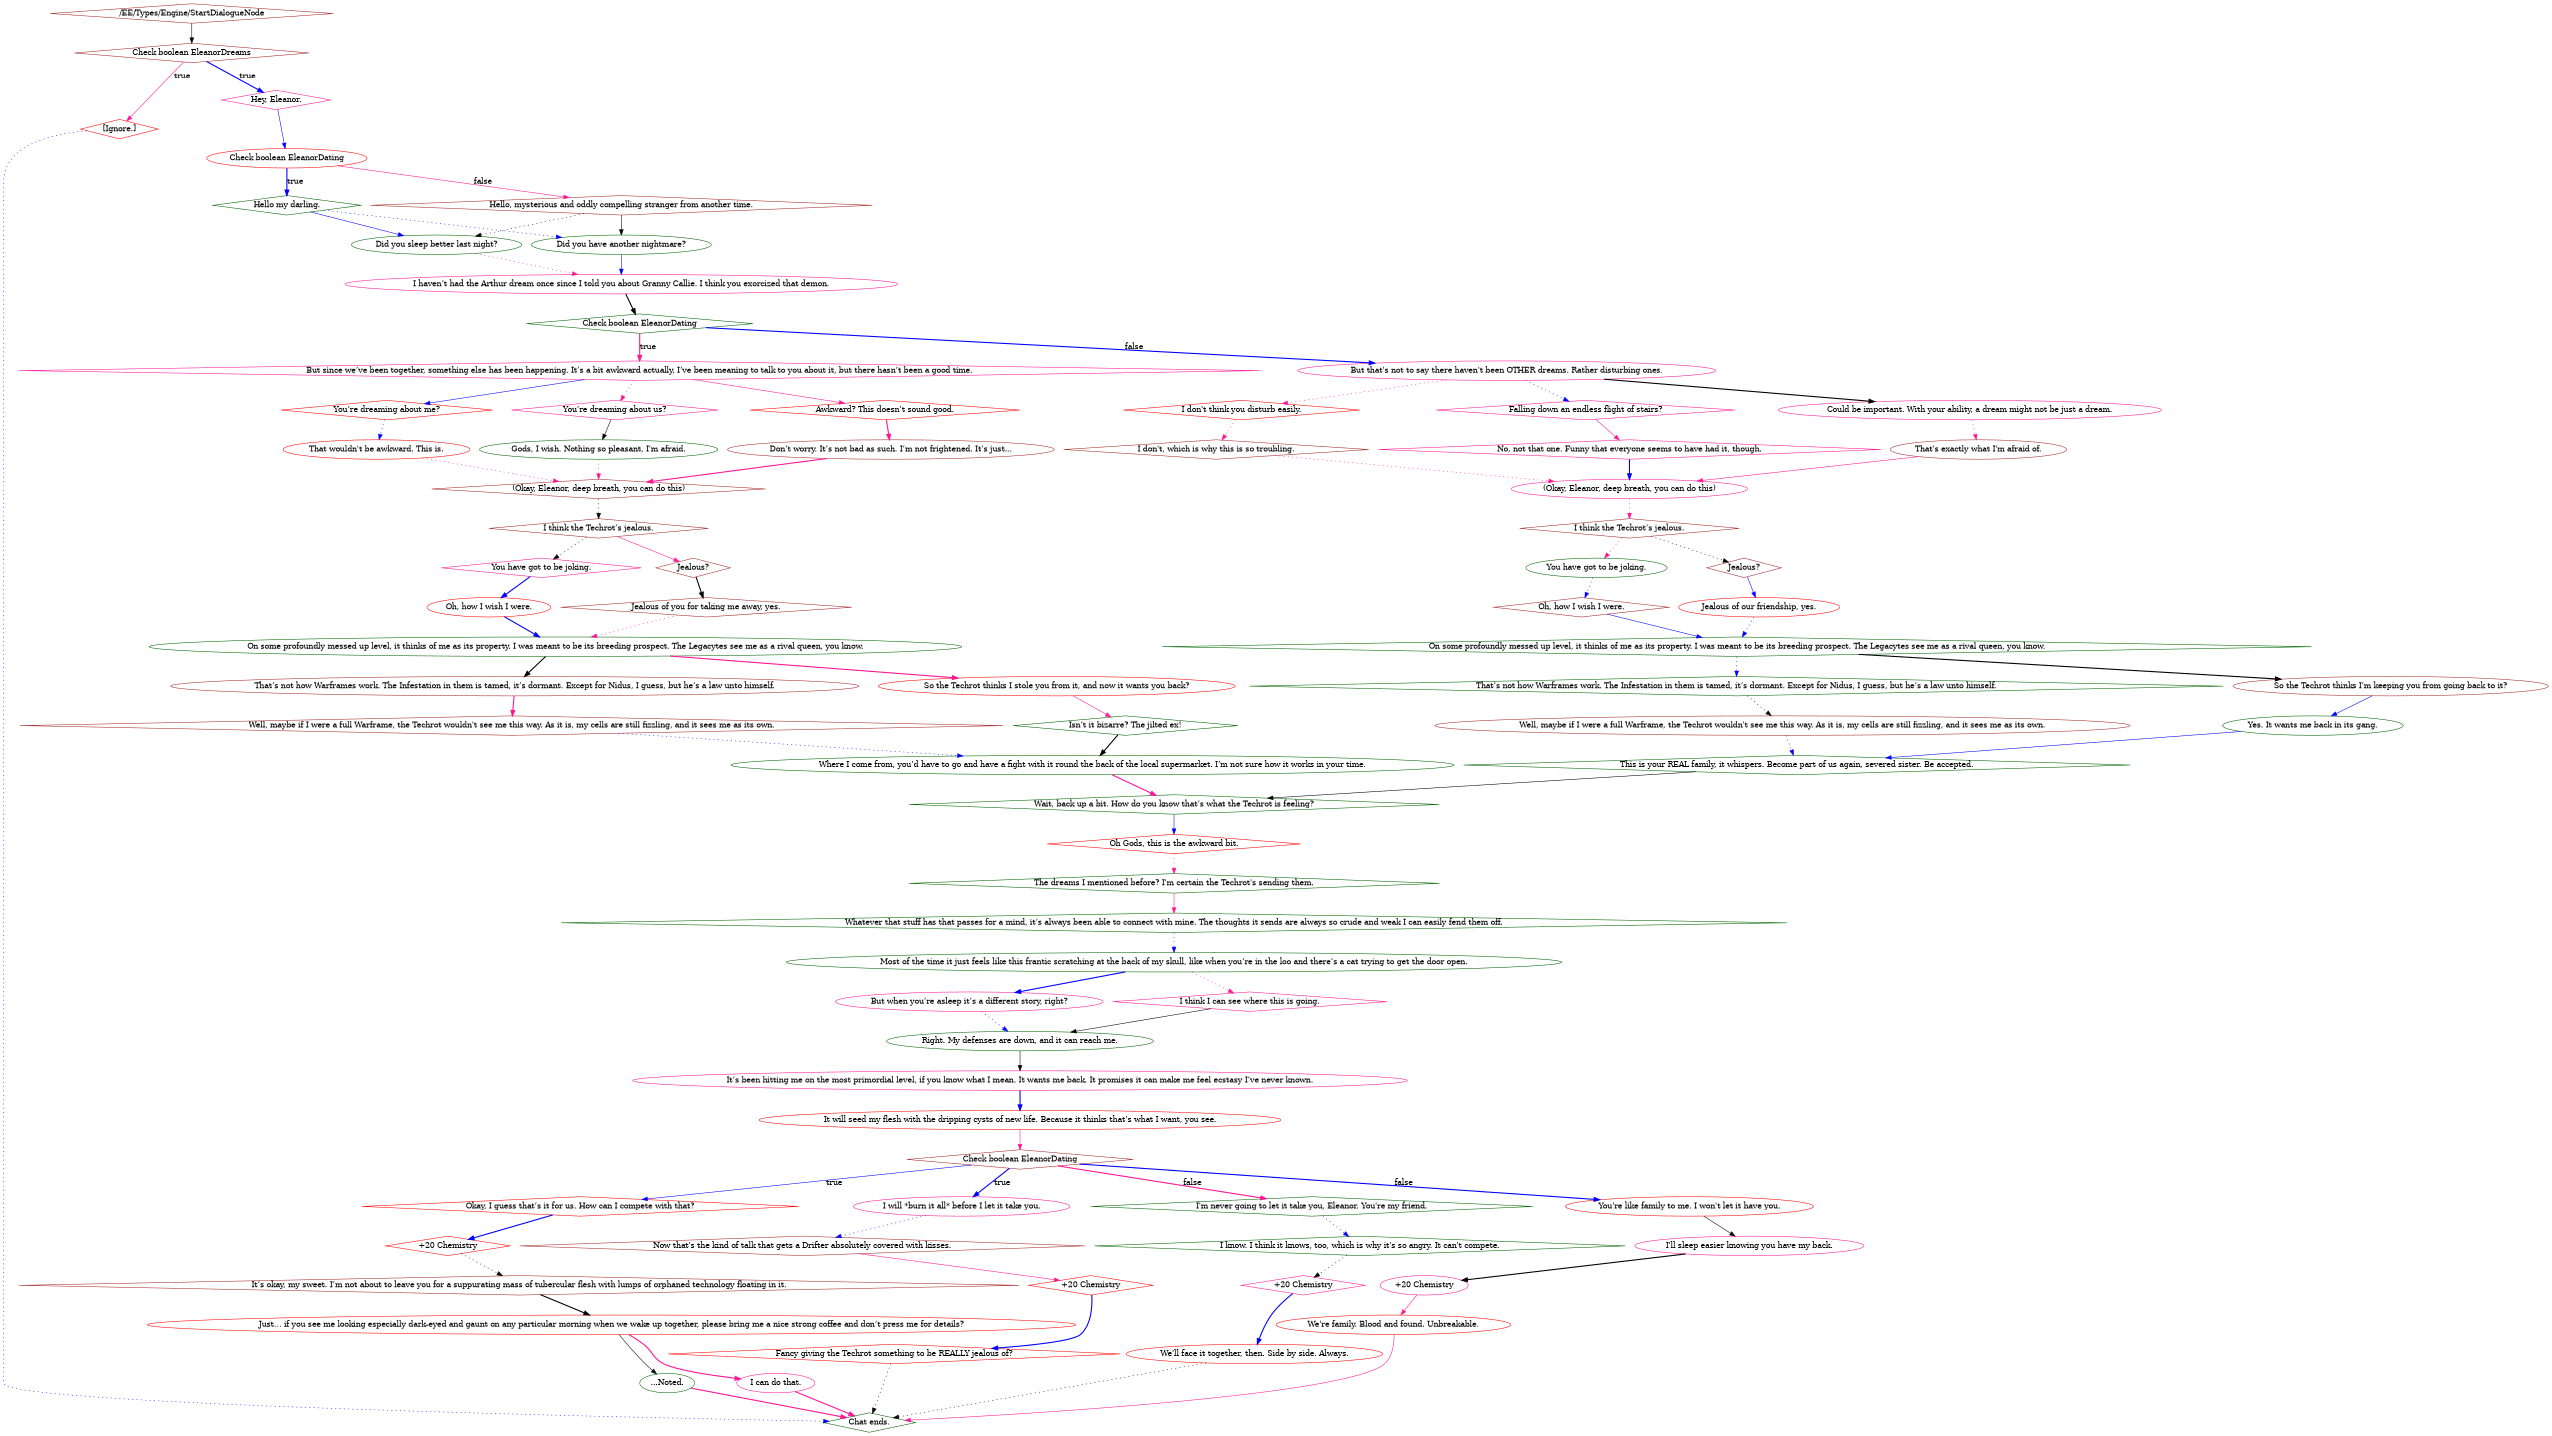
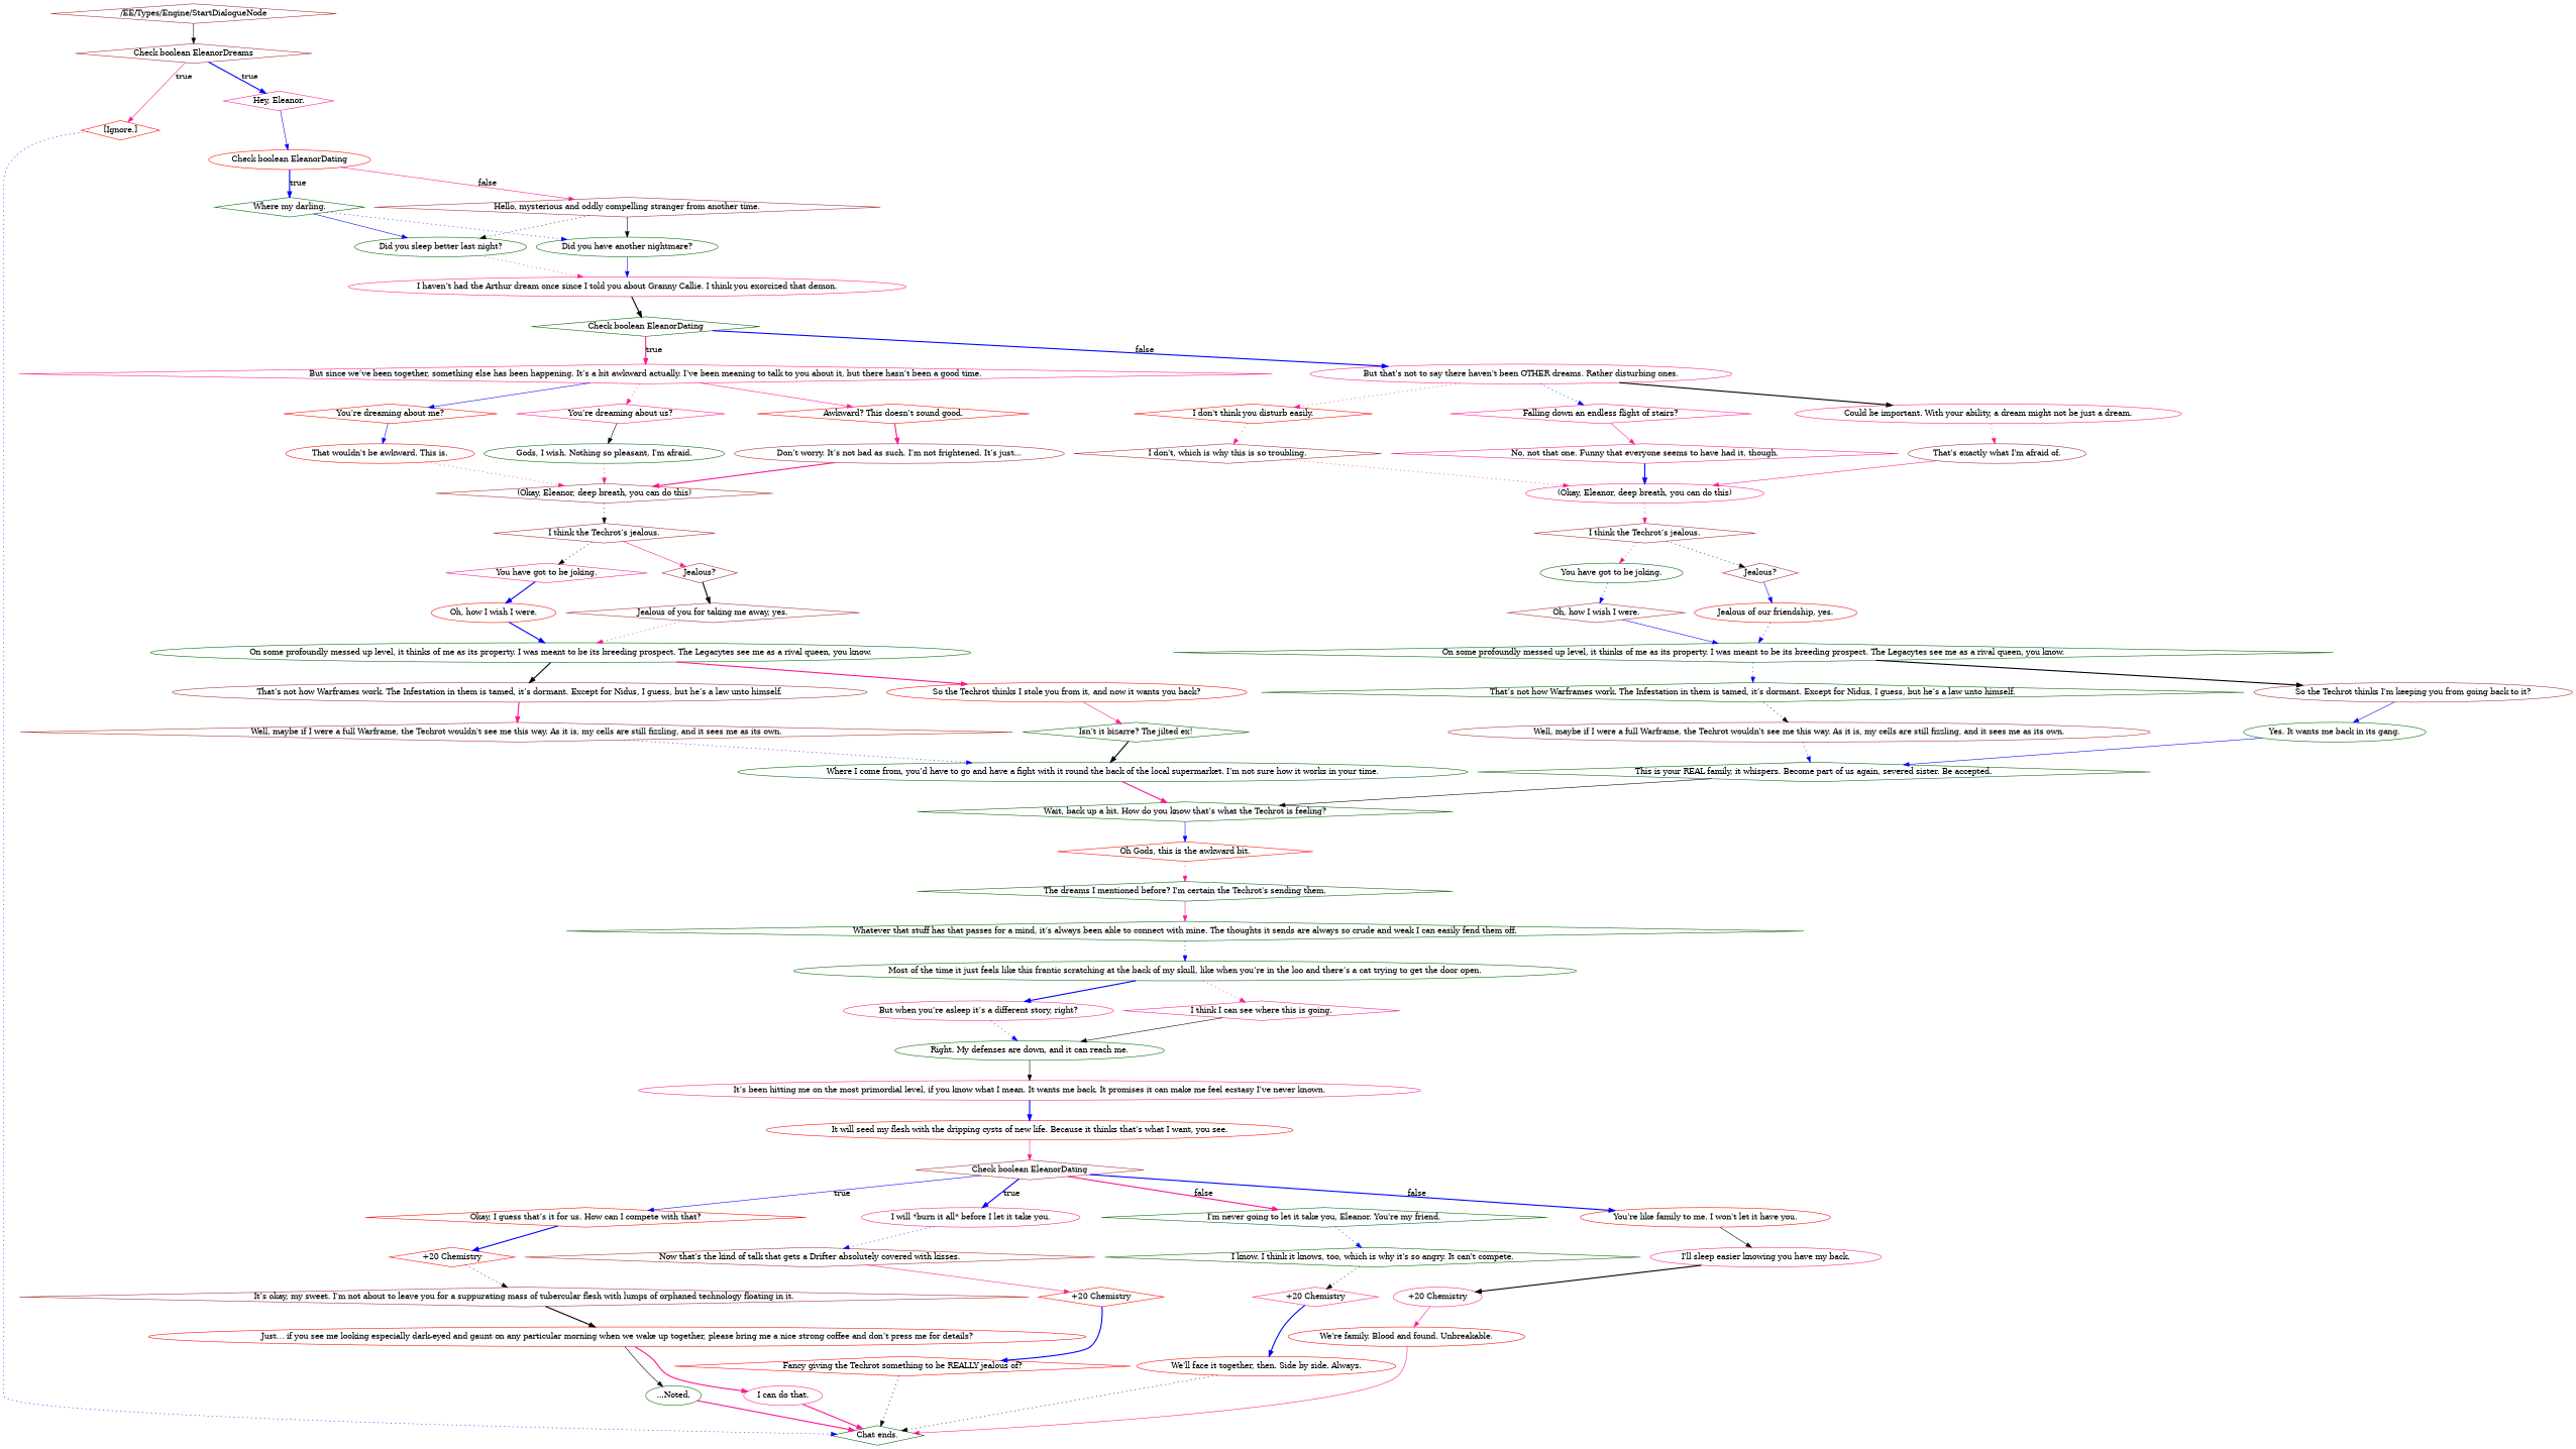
  digraph {
    node [color=darkgreen shape=diamond]
    edge [color=blue style=dotted]
    n1 [color=brown label="/EE/Types/Engine/StartDialogueNode"]
    n2 [color=brown label="Check boolean EleanorDreams"]
    n3 [color=deeppink label="Hey, Eleanor."]
    n4 [color=red label="[Ignore.]"]
    n5 [color=red label="Check boolean EleanorDating" shape=ellipse]
    "Chat ends."
-   n7 [label="Hello my darling."]
+   n7 [label="Where my darling."]
    n8 [color=brown label="Hello, mysterious and oddly compelling stranger from another time."]
    n9 [label="Did you sleep better last night?" shape=ellipse]
    n10 [label="Did you have another nightmare?" shape=ellipse]
    n11 [color=deeppink label="I haven’t had the Arthur dream once since I told you about Granny Callie. I think you exorcized that demon." shape=ellipse]
    n12 [label="Check boolean EleanorDating"]
    n13 [color=deeppink label="But since we’ve been together, something else has been happening. It’s a bit awkward actually. I’ve been meaning to talk to you about it, but there hasn’t been a good time."]
    n14 [color=deeppink label="But that's not to say there haven't been OTHER dreams. Rather disturbing ones." shape=ellipse]
    n15 [color=red label="You’re dreaming about me?"]
    n16 [color=deeppink label="You’re dreaming about us?"]
    n17 [color=red label="Awkward? This doesn’t sound good."]
    n18 [color=red label="I don't think you disturb easily."]
    n19 [color=deeppink label="Falling down an endless flight of stairs?"]
    n20 [color=deeppink label="Could be important. With your ability, a dream might not be just a dream." shape=ellipse]
    n21 [color=red label="That wouldn't be awkward. This is." shape=ellipse]
    n22 [label="Gods, I wish. Nothing so pleasant, I'm afraid." shape=ellipse]
    n23 [color=brown label="Don’t worry. It’s not bad as such. I’m not frightened. It’s just..." shape=ellipse]
    n24 [color=brown label="I don't, which is why this is so troubling."]
    n25 [color=deeppink label="No, not that one. Funny that everyone seems to have had it, though."]
    n26 [color=brown label="That's exactly what I'm afraid of." shape=ellipse]
    n27 [color=brown label="(Okay, Eleanor, deep breath, you can do this)"]
    n28 [color=deeppink label="(Okay, Eleanor, deep breath, you can do this)" shape=ellipse]
    n29 [color=brown label="I think the Techrot’s jealous."]
    n30 [color=brown label="I think the Techrot’s jealous."]
    n31 [color=deeppink label="You have got to be joking."]
    n32 [color=brown label="Jealous?"]
    n33 [label="You have got to be joking." shape=ellipse]
    n34 [color=brown label="Jealous?"]
    n35 [color=red label="Oh, how I wish I were." shape=ellipse]
    n36 [color=brown label="Jealous of you for taking me away, yes."]
    n37 [color=brown label="Oh, how I wish I were."]
    n38 [color=red label="Jealous of our friendship, yes." shape=ellipse]
    n39 [label="On some profoundly messed up level, it thinks of me as its property. I was meant to be its breeding prospect. The Legacytes see me as a rival queen, you know." shape=ellipse]
    n40 [label="On some profoundly messed up level, it thinks of me as its property. I was meant to be its breeding prospect. The Legacytes see me as a rival queen, you know."]
    n41 [color=brown label="That’s not how Warframes work. The Infestation in them is tamed, it’s dormant. Except for Nidus, I guess, but he’s a law unto himself." shape=ellipse]
    n42 [color=red label="So the Techrot thinks I stole you from it, and now it wants you back?" shape=ellipse]
    n43 [label="That’s not how Warframes work. The Infestation in them is tamed, it’s dormant. Except for Nidus, I guess, but he’s a law unto himself."]
    n44 [color=brown label="So the Techrot thinks I'm keeping you from going back to it?" shape=ellipse]
    n45 [color=brown label="Well, maybe if I were a full Warframe, the Techrot wouldn't see me this way. As it is, my cells are still fizzling, and it sees me as its own."]
    n46 [label="Isn’t it bizarre? The jilted ex!"]
    n47 [color=brown label="Well, maybe if I were a full Warframe, the Techrot wouldn't see me this way. As it is, my cells are still fizzling, and it sees me as its own." shape=ellipse]
    n48 [label="Yes. It wants me back in its gang." shape=ellipse]
    n49 [label="Where I come from, you’d have to go and have a fight with it round the back of the local supermarket. I’m not sure how it works in your time." shape=ellipse]
    n50 [label="This is your REAL family, it whispers. Become part of us again, severed sister. Be accepted."]
    n51 [label="Wait, back up a bit. How do you know that’s what the Techrot is feeling?"]
    n52 [color=red label="Oh Gods, this is the awkward bit."]
    n53 [label="The dreams I mentioned before? I'm certain the Techrot's sending them."]
    n54 [label="Whatever that stuff has that passes for a mind, it’s always been able to connect with mine. The thoughts it sends are always so crude and weak I can easily fend them off."]
    n55 [label="Most of the time it just feels like this frantic scratching at the back of my skull, like when you’re in the loo and there’s a cat trying to get the door open." shape=ellipse]
    n56 [color=deeppink label="But when you’re asleep it’s a different story, right?" shape=ellipse]
    n57 [color=deeppink label="I think I can see where this is going."]
    n58 [label="Right. My defenses are down, and it can reach me." shape=ellipse]
    n59 [color=deeppink label="It’s been hitting me on the most primordial level, if you know what I mean. It wants me back. It promises it can make me feel ecstasy I’ve never known." shape=ellipse]
    n60 [color=red label="It will seed my flesh with the dripping cysts of new life. Because it thinks that’s what I want, you see." shape=ellipse]
    n61 [color=brown label="Check boolean EleanorDating"]
    n62 [color=red label="Okay, I guess that’s it for us. How can I compete with that?"]
    n63 [color=deeppink label="I will *burn it all* before I let it take you." shape=ellipse]
    n64 [label="I'm never going to let it take you, Eleanor. You're my friend."]
    n65 [color=red label="You're like family to me. I won't let it have you." shape=ellipse]
    n66 [color=red label="+20 Chemistry"]
    n67 [color=brown label="Now that's the kind of talk that gets a Drifter absolutely covered with kisses."]
    n68 [label="I know. I think it knows, too, which is why it's so angry. It can't compete."]
    n69 [color=deeppink label="I'll sleep easier knowing you have my back." shape=ellipse]
    n70 [color=brown label="It’s okay, my sweet. I’m not about to leave you for a suppurating mass of tubercular flesh with lumps of orphaned technology floating in it."]
    n71 [color=red label="+20 Chemistry"]
    n72 [color=deeppink label="+20 Chemistry"]
    n73 [color=deeppink label="+20 Chemistry" shape=ellipse]
    n74 [color=red label="Just… if you see me looking especially dark-eyed and gaunt on any particular morning when we wake up together, please bring me a nice strong coffee and don’t press me for details?" shape=ellipse]
    n75 [color=red label="Fancy giving the Techrot something to be REALLY jealous of?"]
    n76 [color=red label="We'll face it together, then. Side by side. Always." shape=ellipse]
    n77 [color=red label="We're family. Blood and found. Unbreakable." shape=ellipse]
    n78 [color=deeppink label="I can do that." shape=ellipse]
    n79 [label="...Noted." shape=ellipse]
    n1 -> n2 [color=black style=solid]
    n2 -> n3 [label=true style=bold]
    n2 -> n4 [color=deeppink label=true style=solid]
    n3 -> n5 [style=solid]
    n4 -> "Chat ends."
    n5 -> n7 [label=true style=bold]
    n5 -> n8 [color=deeppink label=false style=solid]
    n7 -> n9 [style=solid]
    n7 -> n10
    n8 -> n9 [color=black]
    n8 -> n10 [color=black style=solid]
    n9 -> n11 [color=deeppink]
    n10 -> n11 [style=solid]
    n11 -> n12 [color=black style=bold]
    n12 -> n13 [color=deeppink label=true style=bold]
    n12 -> n14 [label=false style=bold]
    n13 -> n15 [style=solid]
    n13 -> n16 [color=deeppink]
    n13 -> n17 [color=deeppink style=solid]
    n14 -> n18 [color=deeppink]
    n14 -> n19
    n14 -> n20 [color=black style=bold]
-   n15 -> n21
+   n15 -> n21 [style=solid]
    n16 -> n22 [color=black style=solid]
    n17 -> n23 [color=deeppink style=bold]
    n18 -> n24 [color=deeppink]
    n19 -> n25 [color=deeppink style=solid]
    n20 -> n26 [color=deeppink]
    n21 -> n27 [color=deeppink]
    n22 -> n27 [color=deeppink]
    n23 -> n27 [color=deeppink style=bold]
    n24 -> n28 [color=deeppink]
    n25 -> n28 [style=bold]
    n26 -> n28 [color=deeppink style=solid]
    n27 -> n29 [color=black]
    n28 -> n30 [color=deeppink]
    n29 -> n31 [color=black]
    n29 -> n32 [color=deeppink style=solid]
    n30 -> n33 [color=deeppink]
    n30 -> n34 [color=black]
    n31 -> n35 [style=bold]
    n32 -> n36 [color=black style=bold]
    n33 -> n37
    n34 -> n38 [style=solid]
    n35 -> n39 [style=bold]
    n36 -> n39 [color=deeppink]
    n37 -> n40 [style=solid]
    n38 -> n40
    n39 -> n41 [color=black style=bold]
    n39 -> n42 [color=deeppink style=bold]
    n40 -> n43
    n40 -> n44 [color=black style=bold]
    n41 -> n45 [color=deeppink style=bold]
    n42 -> n46 [color=deeppink style=solid]
    n43 -> n47 [color=black]
    n44 -> n48 [style=solid]
    n45 -> n49
    n46 -> n49 [color=black style=bold]
    n47 -> n50
    n48 -> n50 [style=solid]
    n49 -> n51 [color=deeppink style=bold]
    n50 -> n51 [color=black style=solid]
    n51 -> n52 [style=solid]
    n52 -> n53 [color=deeppink]
    n53 -> n54 [color=deeppink style=solid]
    n54 -> n55
    n55 -> n56 [style=bold]
    n55 -> n57 [color=deeppink]
    n56 -> n58
    n57 -> n58 [color=black style=solid]
    n58 -> n59 [color=black style=solid]
    n59 -> n60 [style=bold]
    n60 -> n61 [color=deeppink style=solid]
    n61 -> n62 [label=true style=solid]
    n61 -> n63 [label=true style=bold]
    n61 -> n64 [color=deeppink label=false style=bold]
    n61 -> n65 [label=false style=bold]
    n62 -> n66 [style=bold]
    n63 -> n67
    n64 -> n68
    n65 -> n69 [color=black style=solid]
    n66 -> n70 [color=black]
    n67 -> n71 [color=deeppink style=solid]
    n68 -> n72 [color=black]
    n69 -> n73 [color=black style=bold]
    n70 -> n74 [color=black style=bold]
    n71 -> n75 [style=bold]
    n72 -> n76 [style=bold]
    n73 -> n77 [color=deeppink style=solid]
    n74 -> n78 [color=deeppink style=bold]
    n74 -> n79 [color=black style=solid]
    n75 -> "Chat ends." [color=black]
    n76 -> "Chat ends." [color=black]
    n77 -> "Chat ends." [color=deeppink style=solid]
    n78 -> "Chat ends." [color=deeppink style=bold]
    n79 -> "Chat ends." [color=deeppink style=bold]
  }
